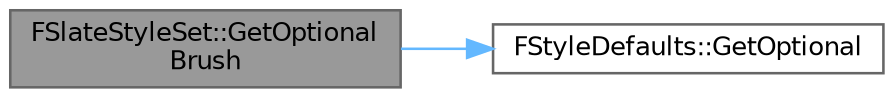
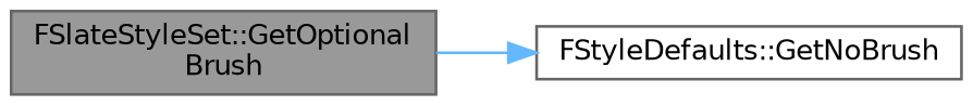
  digraph {
    rankdir=LR
    node [fontname=Helvetica fontsize=10 shape=box style=filled]
    n1 [color=gray40 fillcolor=grey60 fontcolor=black height=0.2 label="FSlateStyleSet::GetOptional\lBrush" width=0.4]
-   n2 [color=grey40 fillcolor=white height=0.2 label="FStyleDefaults::GetOptional" width=0.4]
+   n2 [color=grey40 fillcolor=white height=0.2 label="FStyleDefaults::GetNoBrush" width=0.4]
    n1 -> n2 [color=steelblue1 fontname=Helvetica fontsize=10 labelfontname=Helvetica labelfontsize=10 style=solid]
  }
